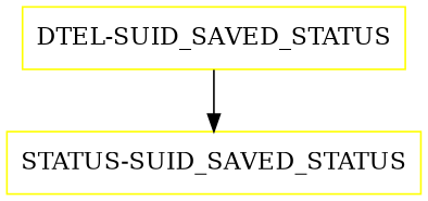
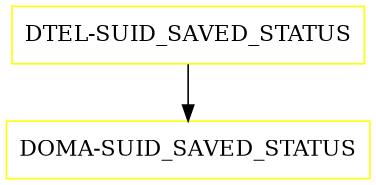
  digraph {
    node [color=yellow shape=box]
    "DTEL-SUID_SAVED_STATUS"
-   "DOMA-SUID_SAVED_STATUS" [label="STATUS-SUID_SAVED_STATUS"]
+   "DOMA-SUID_SAVED_STATUS"
    "DTEL-SUID_SAVED_STATUS" -> "DOMA-SUID_SAVED_STATUS" [arrowhead=normal]
  }
